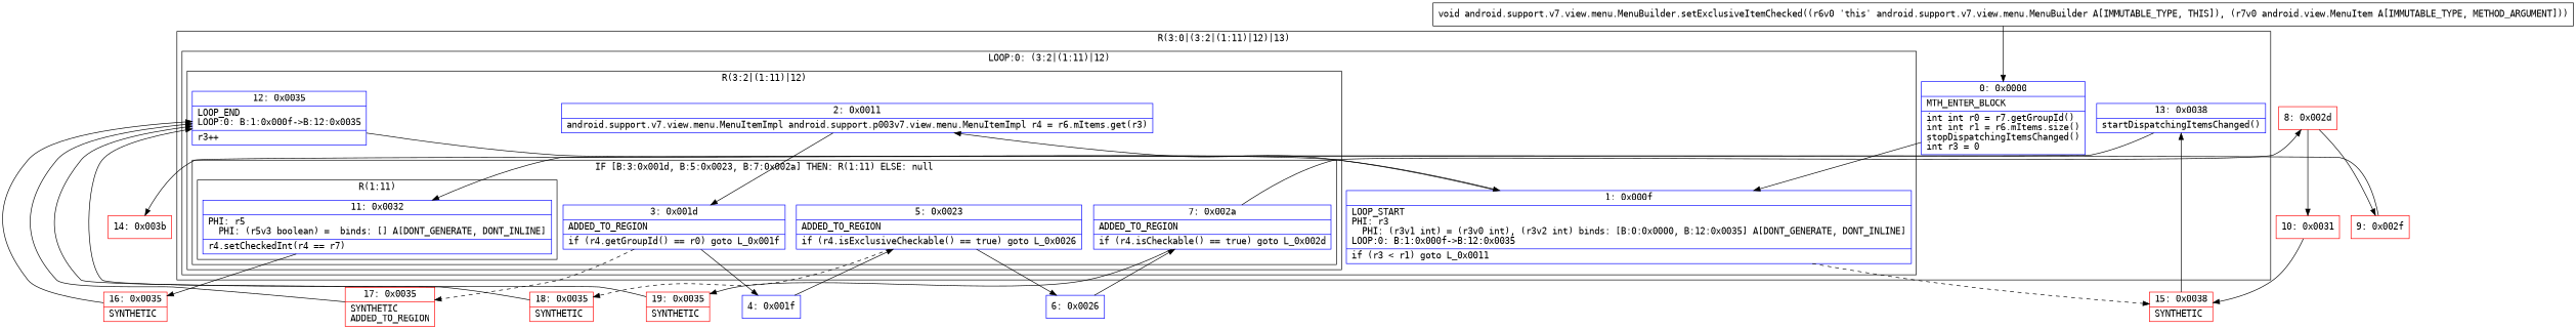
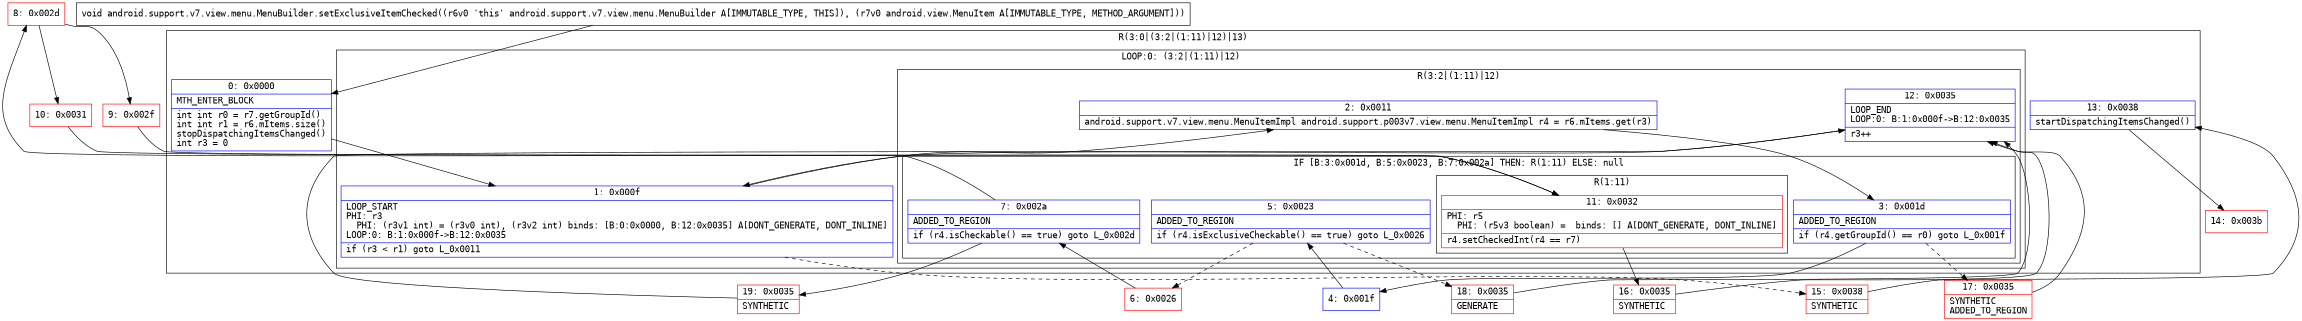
  digraph {
    fontname="DejaVu Sans Mono"
    node [color=blue fontname="DejaVu Sans Mono" shape=record]
    edge [fontname="DejaVu Sans Mono"]
-   n1 [label="{11\:\ 0x0032|PHI: r5 \l  PHI: (r5v3 boolean) =  binds: [] A[DONT_GENERATE, DONT_INLINE]\l|r4.setCheckedInt(r4 == r7)\l}"]
+   n1 [color=red label="{11\:\ 0x0032|PHI: r5 \l  PHI: (r5v3 boolean) =  binds: [] A[DONT_GENERATE, DONT_INLINE]\l|r4.setCheckedInt(r4 == r7)\l}"]
    n2 [label="{3\:\ 0x001d|ADDED_TO_REGION\l|if (r4.getGroupId() == r0) goto L_0x001f\l}"]
    n3 [label="{5\:\ 0x0023|ADDED_TO_REGION\l|if (r4.isExclusiveCheckable() == true) goto L_0x0026\l}"]
    n4 [label="{7\:\ 0x002a|ADDED_TO_REGION\l|if (r4.isCheckable() == true) goto L_0x002d\l}"]
    n5 [label="{2\:\ 0x0011|android.support.v7.view.menu.MenuItemImpl android.support.p003v7.view.menu.MenuItemImpl r4 = r6.mItems.get(r3)\l}"]
    n6 [label="{12\:\ 0x0035|LOOP_END\lLOOP:0: B:1:0x000f\-\>B:12:0x0035\l|r3++\l}"]
    n7 [label="{1\:\ 0x000f|LOOP_START\lPHI: r3 \l  PHI: (r3v1 int) = (r3v0 int), (r3v2 int) binds: [B:0:0x0000, B:12:0x0035] A[DONT_GENERATE, DONT_INLINE]\lLOOP:0: B:1:0x000f\-\>B:12:0x0035\l|if (r3 \< r1) goto L_0x0011\l}"]
    n8 [label="{0\:\ 0x0000|MTH_ENTER_BLOCK\l|int int r0 = r7.getGroupId()\lint int r1 = r6.mItems.size()\lstopDispatchingItemsChanged()\lint r3 = 0\l}"]
    n9 [label="{13\:\ 0x0038|startDispatchingItemsChanged()\l}"]
    n10 [color=red label="{16\:\ 0x0035|SYNTHETIC\l}"]
    n11 [label="{4\:\ 0x001f}"]
    n12 [color=red label="{17\:\ 0x0035|SYNTHETIC\lADDED_TO_REGION\l}"]
-   n13 [label="{6\:\ 0x0026}"]
-   n14 [color=red label="{18\:\ 0x0035|SYNTHETIC\l}"]
+   n13 [color=red label="{6\:\ 0x0026}"]
+   n14 [color=red label="{18\:\ 0x0035|GENERATE\l}"]
    n15 [color=red label="{8\:\ 0x002d}"]
    n16 [color=red label="{19\:\ 0x0035|SYNTHETIC\l}"]
    n17 [color=red label="{15\:\ 0x0038|SYNTHETIC\l}"]
    n18 [color=red label="{14\:\ 0x003b}"]
    n19 [color=red label="{9\:\ 0x002f}"]
    n20 [color=red label="{10\:\ 0x0031}"]
    n21 [label="{void android.support.v7.view.menu.MenuBuilder.setExclusiveItemChecked((r6v0 'this' android.support.v7.view.menu.MenuBuilder A[IMMUTABLE_TYPE, THIS]), (r7v0 android.view.MenuItem A[IMMUTABLE_TYPE, METHOD_ARGUMENT])) }" color=""]
    subgraph cluster_1 {
      label="R(3:0|(3:2|(1:11)|12)|13)"
      n8
      n9
      subgraph cluster_2 {
        label="LOOP:0: (3:2|(1:11)|12)"
        n7
        subgraph cluster_3 {
          label="R(3:2|(1:11)|12)"
          n5
          n6
          subgraph cluster_4 {
            label="IF [B:3:0x001d, B:5:0x0023, B:7:0x002a] THEN: R(1:11) ELSE: null"
            n2
            n3
            n4
            subgraph cluster_5 {
              label="R(1:11)"
              n1
            }
          }
        }
      }
    }
    n1 -> n10
    n2 -> n11
    n2 -> n12 [style=dashed]
-   n3 -> n13
+   n3 -> n13 [style=dashed]
    n3 -> n14 [style=dashed]
    n4 -> n15
    n4 -> n16 [style=solid]
    n5 -> n2
    n6 -> n7
    n7 -> n5
    n7 -> n17 [style=dashed]
    n8 -> n7
    n9 -> n18
    n10 -> n6
    n11 -> n3
    n12 -> n6
    n13 -> n4
    n14 -> n6
    n15 -> n19
    n15 -> n20
    n16 -> n6
    n17 -> n9
    n19 -> n1
-   n20 -> n17
+   n20 -> n1
    n21 -> n8
  }
